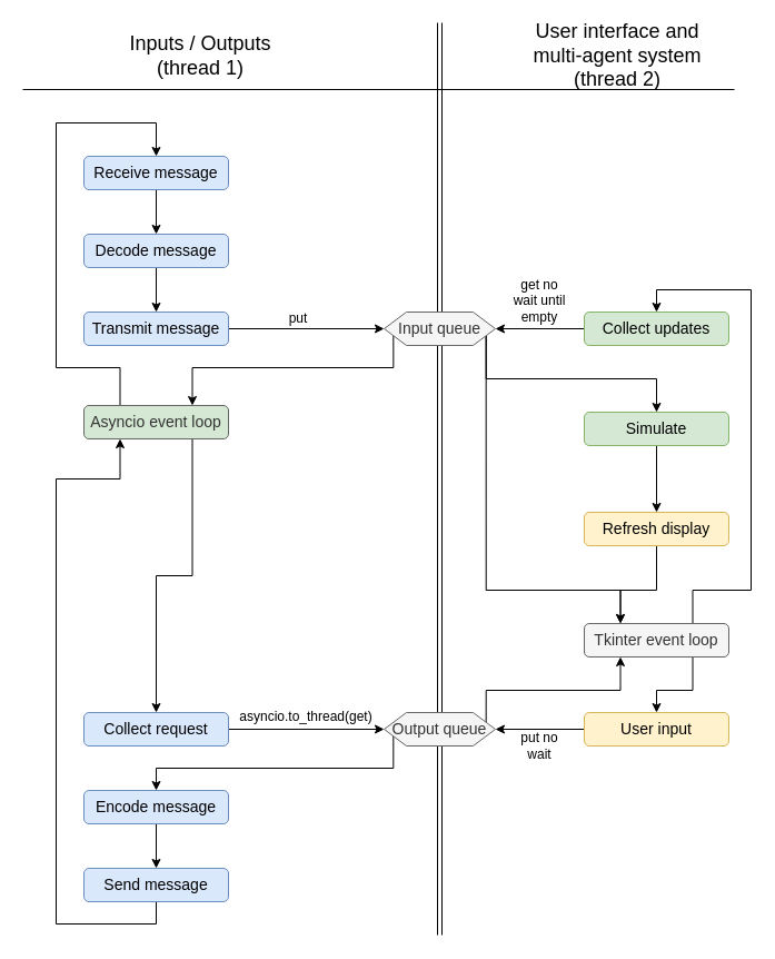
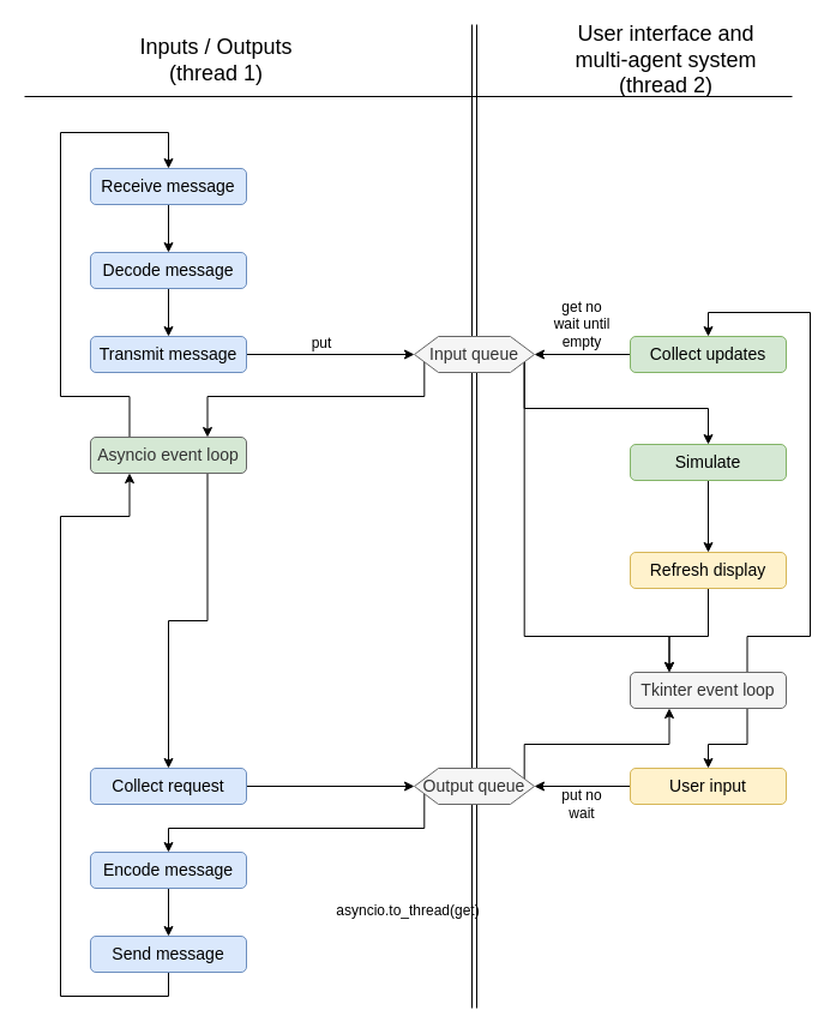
  <mxCell id="0" />
  <mxCell id="1" parent="0" />
  <mxCell id="2" value="" style="endArrow=none;html=1;rounded=0;fontSize=12;shape=link;" edge="1" parent="1"><mxGeometry width="50" height="50" relative="1" as="geometry"><mxPoint x="395" y="840" as="sourcePoint" /><mxPoint x="395" as="targetPoint" y="20" /></mxGeometry></mxCell>
  <mxCell id="3" value="Inputs / Outputs&lt;br&gt;(thread 1)" style="text;html=1;strokeColor=none;fillColor=none;align=center;verticalAlign=middle;whiteSpace=wrap;rounded=0;fontSize=18;" vertex="1" parent="1"><mxGeometry x="100" y="30" width="160" height="40" as="geometry" /></mxCell>
  <mxCell id="4" value="User interface and multi-agent system&lt;br&gt;(thread 2)" style="text;html=1;strokeColor=none;fillColor=none;align=center;verticalAlign=middle;whiteSpace=wrap;rounded=0;fontSize=18;" vertex="1" parent="1"><mxGeometry x="475" y="30" width="160" height="40" as="geometry" /></mxCell>
  <mxCell id="5" value="" style="endArrow=none;html=1;rounded=0;fontSize=18;" edge="1" parent="1"><mxGeometry width="50" height="50" relative="1" as="geometry"><mxPoint y="80" as="sourcePoint" x="20" /><mxPoint x="660" y="80" as="targetPoint" /></mxGeometry></mxCell>
  <mxCell id="6" style="edgeStyle=orthogonalEdgeStyle;rounded=0;orthogonalLoop=1;jettySize=auto;html=1;entryX=0.5;entryY=0;entryDx=0;entryDy=0;fontSize=14;" edge="1" parent="1" source="7" target="9"><mxGeometry relative="1" as="geometry" /></mxCell>
  <mxCell id="7" value="Receive message" style="rounded=1;whiteSpace=wrap;html=1;fontSize=14;fillColor=#dae8fc;strokeColor=#6c8ebf;" vertex="1" parent="1"><mxGeometry x="75" y="140" width="130" height="30" as="geometry" /></mxCell>
  <mxCell id="8" style="edgeStyle=orthogonalEdgeStyle;rounded=0;orthogonalLoop=1;jettySize=auto;html=1;entryX=0.5;entryY=0;entryDx=0;entryDy=0;fontSize=14;" edge="1" parent="1" source="9" target="11"><mxGeometry relative="1" as="geometry" /></mxCell>
  <mxCell id="9" value="Decode message" style="rounded=1;whiteSpace=wrap;html=1;fontSize=14;fillColor=#dae8fc;strokeColor=#6c8ebf;" vertex="1" parent="1"><mxGeometry x="75" y="210" width="130" height="30" as="geometry" /></mxCell>
  <mxCell id="10" style="edgeStyle=orthogonalEdgeStyle;rounded=0;orthogonalLoop=1;jettySize=auto;html=1;exitX=1;exitY=0.5;exitDx=0;exitDy=0;entryX=0;entryY=0.5;entryDx=0;entryDy=0;fontSize=14;" edge="1" parent="1" source="11" target="15"><mxGeometry relative="1" as="geometry" /></mxCell>
  <mxCell id="11" value="Transmit message" style="rounded=1;whiteSpace=wrap;html=1;fontSize=14;fillColor=#dae8fc;strokeColor=#6c8ebf;" vertex="1" parent="1"><mxGeometry x="75" y="280" width="130" height="30" as="geometry" /></mxCell>
  <mxCell id="12" style="edgeStyle=elbowEdgeStyle;rounded=0;orthogonalLoop=1;jettySize=auto;html=1;exitX=0;exitY=0.75;exitDx=0;exitDy=0;entryX=0.75;entryY=0;entryDx=0;entryDy=0;fontSize=14;elbow=vertical;" edge="1" parent="1" source="15" target="18"><mxGeometry relative="1" as="geometry"><Array as="points"><mxPoint x="240" y="330" /></Array></mxGeometry></mxCell>
  <mxCell id="13" style="edgeStyle=orthogonalEdgeStyle;rounded=0;orthogonalLoop=1;jettySize=auto;html=1;exitX=1;exitY=0.75;exitDx=0;exitDy=0;entryX=0.5;entryY=0;entryDx=0;entryDy=0;fontSize=12;" edge="1" parent="1" source="15" target="33"><mxGeometry relative="1" as="geometry"><Array as="points"><mxPoint x="437" y="340" /><mxPoint x="590" y="340" /></Array></mxGeometry></mxCell>
  <mxCell id="14" style="edgeStyle=orthogonalEdgeStyle;rounded=0;orthogonalLoop=1;jettySize=auto;html=1;exitX=1;exitY=0.75;exitDx=0;exitDy=0;entryX=0.25;entryY=0;entryDx=0;entryDy=0;fontSize=12;" edge="1" parent="1" source="15" target="38"><mxGeometry relative="1" as="geometry"><Array as="points"><mxPoint x="437" y="530" /><mxPoint x="558" y="530" /></Array></mxGeometry></mxCell>
  <mxCell id="15" value="Input queue" style="shape=hexagon;perimeter=hexagonPerimeter2;whiteSpace=wrap;html=1;fixedSize=1;fontSize=14;fillColor=#f5f5f5;fontColor=#333333;strokeColor=#666666;" vertex="1" parent="1"><mxGeometry x="345" y="280" width="100" height="30" as="geometry" /></mxCell>
  <mxCell id="16" style="edgeStyle=orthogonalEdgeStyle;rounded=0;orthogonalLoop=1;jettySize=auto;html=1;exitX=0.25;exitY=0;exitDx=0;exitDy=0;entryX=0.5;entryY=0;entryDx=0;entryDy=0;fontSize=14;" edge="1" parent="1" source="18" target="7"><mxGeometry relative="1" as="geometry"><Array as="points"><mxPoint x="108" y="330" /><mxPoint x="50" y="330" /><mxPoint x="50" y="110" /><mxPoint x="140" y="110" /></Array></mxGeometry></mxCell>
  <mxCell id="17" style="edgeStyle=orthogonalEdgeStyle;rounded=0;orthogonalLoop=1;jettySize=auto;html=1;exitX=0.75;exitY=1;exitDx=0;exitDy=0;entryX=0.5;entryY=0;entryDx=0;entryDy=0;fontSize=12;" edge="1" parent="1" source="18" target="21"><mxGeometry relative="1" as="geometry" /></mxCell>
  <mxCell id="18" value="Asyncio event loop" style="rounded=1;whiteSpace=wrap;html=1;fontSize=14;fillColor=#d5e8d4;fontColor=#333333;strokeColor=#666666;" vertex="1" parent="1"><mxGeometry x="75" y="364" width="130" height="30" as="geometry" /></mxCell>
  <mxCell id="19" value="&lt;font style=&quot;font-size: 12px;&quot;&gt;put&lt;/font&gt;" style="text;html=1;strokeColor=none;fillColor=none;align=center;verticalAlign=middle;whiteSpace=wrap;rounded=0;fontSize=12;" vertex="1" parent="1"><mxGeometry x="248" y="276" width="40" height="20" as="geometry" /></mxCell>
  <mxCell id="20" style="edgeStyle=orthogonalEdgeStyle;rounded=0;orthogonalLoop=1;jettySize=auto;html=1;exitX=1;exitY=0.5;exitDx=0;exitDy=0;entryX=0;entryY=0.5;entryDx=0;entryDy=0;fontSize=12;" edge="1" parent="1" source="21" target="28"><mxGeometry relative="1" as="geometry" /></mxCell>
  <mxCell id="21" value="Collect request" style="rounded=1;whiteSpace=wrap;html=1;fontSize=14;fillColor=#dae8fc;strokeColor=#6c8ebf;" vertex="1" parent="1"><mxGeometry x="75" y="640" width="130" height="30" as="geometry" /></mxCell>
  <mxCell id="22" style="edgeStyle=orthogonalEdgeStyle;rounded=0;orthogonalLoop=1;jettySize=auto;html=1;exitX=0.5;exitY=1;exitDx=0;exitDy=0;entryX=0.5;entryY=0;entryDx=0;entryDy=0;fontSize=12;" edge="1" parent="1" source="23" target="25"><mxGeometry relative="1" as="geometry" /></mxCell>
  <mxCell id="23" value="Encode message" style="rounded=1;whiteSpace=wrap;html=1;fontSize=14;fillColor=#dae8fc;strokeColor=#6c8ebf;" vertex="1" parent="1"><mxGeometry x="75" y="710" width="130" height="30" as="geometry" /></mxCell>
  <mxCell id="24" style="edgeStyle=orthogonalEdgeStyle;rounded=0;orthogonalLoop=1;jettySize=auto;html=1;exitX=0.5;exitY=1;exitDx=0;exitDy=0;entryX=0.25;entryY=1;entryDx=0;entryDy=0;fontSize=12;" edge="1" parent="1" source="25" target="18"><mxGeometry relative="1" as="geometry"><Array as="points"><mxPoint x="140" y="830" /><mxPoint x="50" y="830" /><mxPoint x="50" y="430" /><mxPoint x="108" y="430" /></Array></mxGeometry></mxCell>
  <mxCell id="25" value="Send message" style="rounded=1;whiteSpace=wrap;html=1;fontSize=14;fillColor=#dae8fc;strokeColor=#6c8ebf;" vertex="1" parent="1"><mxGeometry x="75" y="780" width="130" height="30" as="geometry" /></mxCell>
  <mxCell id="26" style="edgeStyle=orthogonalEdgeStyle;rounded=0;orthogonalLoop=1;jettySize=auto;html=1;exitX=0;exitY=0.75;exitDx=0;exitDy=0;entryX=0.5;entryY=0;entryDx=0;entryDy=0;fontSize=12;" edge="1" parent="1" source="28" target="23"><mxGeometry relative="1" as="geometry"><Array as="points"><mxPoint x="353" y="690" /><mxPoint x="140" y="690" /></Array></mxGeometry></mxCell>
  <mxCell id="27" style="edgeStyle=orthogonalEdgeStyle;rounded=0;orthogonalLoop=1;jettySize=auto;html=1;exitX=1;exitY=0.25;exitDx=0;exitDy=0;entryX=0.25;entryY=1;entryDx=0;entryDy=0;fontSize=12;" edge="1" parent="1" source="28" target="38"><mxGeometry relative="1" as="geometry"><Array as="points"><mxPoint x="437" y="620" /><mxPoint x="557" y="620" /></Array></mxGeometry></mxCell>
  <mxCell id="28" value="Output queue" style="shape=hexagon;perimeter=hexagonPerimeter2;whiteSpace=wrap;html=1;fixedSize=1;fontSize=14;fillColor=#f5f5f5;fontColor=#333333;strokeColor=#666666;" vertex="1" parent="1"><mxGeometry x="345" y="640" width="100" height="30" as="geometry" /></mxCell>
  <mxCell id="29" style="edgeStyle=orthogonalEdgeStyle;rounded=0;orthogonalLoop=1;jettySize=auto;html=1;exitX=0;exitY=0.5;exitDx=0;exitDy=0;entryX=1;entryY=0.5;entryDx=0;entryDy=0;fontSize=12;" edge="1" parent="1" source="30" target="15"><mxGeometry relative="1" as="geometry" /></mxCell>
  <mxCell id="30" value="Collect updates" style="rounded=1;whiteSpace=wrap;html=1;fontSize=14;fillColor=#d5e8d4;strokeColor=#82b366;" vertex="1" parent="1"><mxGeometry x="525" y="280" width="130" height="30" as="geometry" /></mxCell>
  <mxCell id="31" value="&lt;font style=&quot;font-size: 12px;&quot;&gt;get no wait until empty&lt;/font&gt;" style="text;html=1;strokeColor=none;fillColor=none;align=center;verticalAlign=middle;whiteSpace=wrap;rounded=0;fontSize=12;" vertex="1" parent="1"><mxGeometry x="455" y="250" width="60" height="40" as="geometry" /></mxCell>
  <mxCell id="32" style="edgeStyle=orthogonalEdgeStyle;rounded=0;orthogonalLoop=1;jettySize=auto;html=1;exitX=0.5;exitY=1;exitDx=0;exitDy=0;entryX=0.5;entryY=0;entryDx=0;entryDy=0;fontSize=12;" edge="1" parent="1" source="33" target="35"><mxGeometry relative="1" as="geometry" /></mxCell>
  <mxCell id="33" value="Simulate" style="rounded=1;whiteSpace=wrap;html=1;fontSize=14;fillColor=#d5e8d4;strokeColor=#82b366;" vertex="1" parent="1"><mxGeometry x="525" y="370" width="130" height="30" as="geometry" /></mxCell>
  <mxCell id="34" style="edgeStyle=orthogonalEdgeStyle;rounded=0;orthogonalLoop=1;jettySize=auto;html=1;exitX=0.5;exitY=1;exitDx=0;exitDy=0;entryX=0.25;entryY=0;entryDx=0;entryDy=0;fontSize=12;" edge="1" parent="1" source="35" target="38"><mxGeometry relative="1" as="geometry"><Array as="points"><mxPoint x="590" y="530" /><mxPoint x="558" y="530" /></Array></mxGeometry></mxCell>
  <mxCell id="35" value="Refresh display" style="rounded=1;whiteSpace=wrap;html=1;fontSize=14;fillColor=#fff2cc;strokeColor=#d6b656;" vertex="1" parent="1"><mxGeometry x="525" y="460" width="130" height="30" as="geometry" /></mxCell>
  <mxCell id="36" style="edgeStyle=orthogonalEdgeStyle;rounded=0;orthogonalLoop=1;jettySize=auto;html=1;exitX=0.75;exitY=0;exitDx=0;exitDy=0;entryX=0.5;entryY=0;entryDx=0;entryDy=0;fontSize=12;" edge="1" parent="1" source="38" target="30"><mxGeometry relative="1" as="geometry"><Array as="points"><mxPoint x="622" y="530" /><mxPoint x="675" y="530" /><mxPoint x="675" y="260" /><mxPoint x="590" y="260" /></Array></mxGeometry></mxCell>
  <mxCell id="37" style="edgeStyle=orthogonalEdgeStyle;rounded=0;orthogonalLoop=1;jettySize=auto;html=1;exitX=0.75;exitY=1;exitDx=0;exitDy=0;entryX=0.5;entryY=0;entryDx=0;entryDy=0;fontSize=12;" edge="1" parent="1" source="38" target="40"><mxGeometry relative="1" as="geometry"><Array as="points"><mxPoint x="623" y="620" /><mxPoint x="590" y="620" /></Array></mxGeometry></mxCell>
  <mxCell id="38" value="Tkinter event loop" style="rounded=1;whiteSpace=wrap;html=1;fontSize=14;fillColor=#f5f5f5;fontColor=#333333;strokeColor=#666666;" vertex="1" parent="1"><mxGeometry x="525" y="560" width="130" height="30" as="geometry" /></mxCell>
  <mxCell id="39" style="edgeStyle=orthogonalEdgeStyle;rounded=0;orthogonalLoop=1;jettySize=auto;html=1;exitX=0;exitY=0.5;exitDx=0;exitDy=0;entryX=1;entryY=0.5;entryDx=0;entryDy=0;fontSize=12;" edge="1" parent="1" source="40" target="28"><mxGeometry relative="1" as="geometry" /></mxCell>
  <mxCell id="40" value="User input" style="rounded=1;whiteSpace=wrap;html=1;fontSize=14;fillColor=#fff2cc;strokeColor=#d6b656;" vertex="1" parent="1"><mxGeometry x="525" y="640" width="130" height="30" as="geometry" /></mxCell>
  <mxCell id="41" value="&lt;font style=&quot;font-size: 12px;&quot;&gt;put no wait&lt;/font&gt;" style="text;html=1;strokeColor=none;fillColor=none;align=center;verticalAlign=middle;whiteSpace=wrap;rounded=0;fontSize=12;" vertex="1" parent="1"><mxGeometry x="465" y="650" width="40" height="40" as="geometry" /></mxCell>
- <mxCell id="42" value="&lt;font style=&quot;font-size: 12px;&quot;&gt;asyncio.to_thread(get)&lt;/font&gt;" style="text;html=1;strokeColor=none;fillColor=none;align=center;verticalAlign=middle;whiteSpace=wrap;rounded=0;fontSize=12;" vertex="1" parent="1"><mxGeometry x="205" y="629" width="140" height="30" as="geometry" /></mxCell>
+ <mxCell id="42" value="&lt;font style=&quot;font-size: 12px;&quot;&gt;asyncio.to_thread(get)&lt;/font&gt;" style="text;html=1;strokeColor=none;fillColor=none;align=center;verticalAlign=middle;whiteSpace=wrap;rounded=0;fontSize=12;" vertex="1" parent="1"><mxGeometry x="270" y="744" width="140" height="30" as="geometry" /></mxCell>
